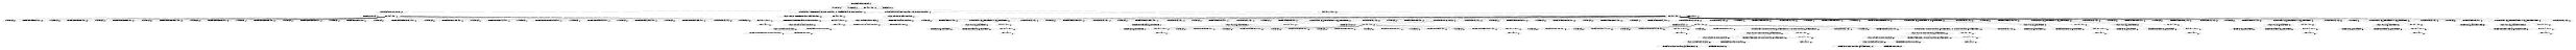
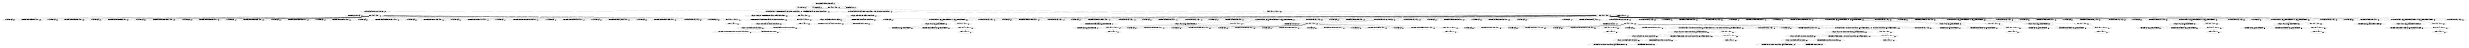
  digraph {
    fontname="DejaVu Sans Mono"
    node [fontname="DejaVu Sans Mono"]
    edge [fontname="DejaVu Sans Mono"]
    n1 [label=<(METHOD,_TIFFCheckFieldIsValidForCodec)<SUB>1427</SUB>>]
    n2 [label=<(PARAM,TIFF *tif)<SUB>1427</SUB>>]
    n3 [label=<(PARAM,ttag_t tag)<SUB>1427</SUB>>]
    n4 [label=<(BLOCK,&lt;empty&gt;,&lt;empty&gt;)<SUB>1428</SUB>>]
    n5 [label=<(METHOD_RETURN,int)<SUB>1427</SUB>>]
    n6 [label=<(CONTROL_STRUCTURE,switch(tag),switch(tag))<SUB>1430</SUB>>]
    n7 [label=<(CONTROL_STRUCTURE,if (!TIFFIsCODECConfigured(tif-&gt;tif_dir.td_compression)),if (!TIFFIsCODECConfigured(tif-&gt;tif_dir.td_compression)))<SUB>1456</SUB>>]
    n8 [label=<(CONTROL_STRUCTURE,switch(tif-&gt;tif_dir.td_compression),switch(tif-&gt;tif_dir.td_compression))<SUB>1462</SUB>>]
    n9 [label=<(RETURN,return 0;,return 0;)<SUB>1543</SUB>>]
    n10 [label=<(IDENTIFIER,tag,switch(tag))<SUB>1430</SUB>>]
    n11 [label=<(BLOCK,&lt;empty&gt;,&lt;empty&gt;)<SUB>1431</SUB>>]
    n12 [label=<(&lt;operator&gt;.logicalNot,!TIFFIsCODECConfigured(tif-&gt;tif_dir.td_compression))<SUB>1456</SUB>>]
    n13 [label=<(BLOCK,&lt;empty&gt;,&lt;empty&gt;)<SUB>1457</SUB>>]
    n14 [label=<(&lt;operator&gt;.fieldAccess,tif-&gt;tif_dir.td_compression)<SUB>1462</SUB>>]
    n15 [label=<(BLOCK,&lt;empty&gt;,&lt;empty&gt;)<SUB>1463</SUB>>]
    n16 [label=<(LITERAL,0,return 0;)<SUB>1543</SUB>>]
    n17 [label=<(JUMP_TARGET,case)<SUB>1433</SUB>>]
    n18 [label=<(IDENTIFIER,TIFFTAG_PREDICTOR,&lt;empty&gt;)<SUB>1433</SUB>>]
    n19 [label=<(JUMP_TARGET,case)<SUB>1435</SUB>>]
    n20 [label=<(IDENTIFIER,TIFFTAG_JPEGTABLES,&lt;empty&gt;)<SUB>1435</SUB>>]
    n21 [label=<(JUMP_TARGET,case)<SUB>1437</SUB>>]
    n22 [label=<(IDENTIFIER,TIFFTAG_JPEGIFOFFSET,&lt;empty&gt;)<SUB>1437</SUB>>]
    n23 [label=<(JUMP_TARGET,case)<SUB>1438</SUB>>]
    n24 [label=<(IDENTIFIER,TIFFTAG_JPEGIFBYTECOUNT,&lt;empty&gt;)<SUB>1438</SUB>>]
    n25 [label=<(JUMP_TARGET,case)<SUB>1439</SUB>>]
    n26 [label=<(IDENTIFIER,TIFFTAG_JPEGQTABLES,&lt;empty&gt;)<SUB>1439</SUB>>]
    n27 [label=<(JUMP_TARGET,case)<SUB>1440</SUB>>]
    n28 [label=<(IDENTIFIER,TIFFTAG_JPEGDCTABLES,&lt;empty&gt;)<SUB>1440</SUB>>]
    n29 [label=<(JUMP_TARGET,case)<SUB>1441</SUB>>]
    n30 [label=<(IDENTIFIER,TIFFTAG_JPEGACTABLES,&lt;empty&gt;)<SUB>1441</SUB>>]
    n31 [label=<(JUMP_TARGET,case)<SUB>1442</SUB>>]
    n32 [label=<(IDENTIFIER,TIFFTAG_JPEGPROC,&lt;empty&gt;)<SUB>1442</SUB>>]
    n33 [label=<(JUMP_TARGET,case)<SUB>1443</SUB>>]
    n34 [label=<(IDENTIFIER,TIFFTAG_JPEGRESTARTINTERVAL,&lt;empty&gt;)<SUB>1443</SUB>>]
    n35 [label=<(JUMP_TARGET,case)<SUB>1445</SUB>>]
    n36 [label=<(IDENTIFIER,TIFFTAG_BADFAXLINES,&lt;empty&gt;)<SUB>1445</SUB>>]
    n37 [label=<(JUMP_TARGET,case)<SUB>1446</SUB>>]
    n38 [label=<(IDENTIFIER,TIFFTAG_CLEANFAXDATA,&lt;empty&gt;)<SUB>1446</SUB>>]
    n39 [label=<(JUMP_TARGET,case)<SUB>1447</SUB>>]
    n40 [label=<(IDENTIFIER,TIFFTAG_CONSECUTIVEBADFAXLINES,&lt;empty&gt;)<SUB>1447</SUB>>]
    n41 [label=<(JUMP_TARGET,case)<SUB>1448</SUB>>]
    n42 [label=<(IDENTIFIER,TIFFTAG_GROUP3OPTIONS,&lt;empty&gt;)<SUB>1448</SUB>>]
    n43 [label=<(JUMP_TARGET,case)<SUB>1449</SUB>>]
    n44 [label=<(IDENTIFIER,TIFFTAG_GROUP4OPTIONS,&lt;empty&gt;)<SUB>1449</SUB>>]
    n45 [label=<(JUMP_TARGET,case)<SUB>1451</SUB>>]
    n46 [label=<(IDENTIFIER,TIFFTAG_LERC_PARAMETERS,&lt;empty&gt;)<SUB>1451</SUB>>]
    n47 [label=<(CONTROL_STRUCTURE,break;,break;)<SUB>1452</SUB>>]
    n48 [label=<(JUMP_TARGET,default)<SUB>1451</SUB>>]
    n49 [label=<(RETURN,return 1;,return 1;)<SUB>1454</SUB>>]
    n50 [label=<(LITERAL,1,return 1;)<SUB>1454</SUB>>]
    n51 [label=<(TIFFIsCODECConfigured,TIFFIsCODECConfigured(tif-&gt;tif_dir.td_compression))<SUB>1456</SUB>>]
    n52 [label=<(RETURN,return 0;,return 0;)<SUB>1458</SUB>>]
    n53 [label=<(&lt;operator&gt;.fieldAccess,tif-&gt;tif_dir.td_compression)<SUB>1456</SUB>>]
    n54 [label=<(&lt;operator&gt;.indirectFieldAccess,tif-&gt;tif_dir)<SUB>1456</SUB>>]
    n55 [label=<(FIELD_IDENTIFIER,td_compression,td_compression)<SUB>1456</SUB>>]
    n56 [label=<(IDENTIFIER,tif,TIFFIsCODECConfigured(tif-&gt;tif_dir.td_compression))<SUB>1456</SUB>>]
    n57 [label=<(FIELD_IDENTIFIER,tif_dir,tif_dir)<SUB>1456</SUB>>]
    n58 [label=<(LITERAL,0,return 0;)<SUB>1458</SUB>>]
    n59 [label=<(&lt;operator&gt;.indirectFieldAccess,tif-&gt;tif_dir)<SUB>1462</SUB>>]
    n60 [label=<(FIELD_IDENTIFIER,td_compression,td_compression)<SUB>1462</SUB>>]
    n61 [label=<(JUMP_TARGET,case)<SUB>1464</SUB>>]
-   n62 [label=<(IDENTIFIER,COMPRESSION_LZW,&lt;empty&gt;)<SUB>1464</SUB>>]
    n63 [label=<(CONTROL_STRUCTURE,if (tag == TIFFTAG_PREDICTOR),if (tag == TIFFTAG_PREDICTOR))<SUB>1465</SUB>>]
    n64 [label=<(CONTROL_STRUCTURE,break;,break;)<SUB>1467</SUB>>]
    n65 [label=<(JUMP_TARGET,case)<SUB>1468</SUB>>]
    n66 [label=<(IDENTIFIER,COMPRESSION_PACKBITS,&lt;empty&gt;)<SUB>1468</SUB>>]
    n67 [label=<(CONTROL_STRUCTURE,break;,break;)<SUB>1470</SUB>>]
    n68 [label=<(JUMP_TARGET,case)<SUB>1471</SUB>>]
    n69 [label=<(IDENTIFIER,COMPRESSION_THUNDERSCAN,&lt;empty&gt;)<SUB>1471</SUB>>]
    n70 [label=<(CONTROL_STRUCTURE,break;,break;)<SUB>1473</SUB>>]
    n71 [label=<(JUMP_TARGET,case)<SUB>1474</SUB>>]
    n72 [label=<(IDENTIFIER,COMPRESSION_NEXT,&lt;empty&gt;)<SUB>1474</SUB>>]
    n73 [label=<(CONTROL_STRUCTURE,break;,break;)<SUB>1476</SUB>>]
    n74 [label=<(JUMP_TARGET,case)<SUB>1477</SUB>>]
    n75 [label=<(IDENTIFIER,COMPRESSION_JPEG,&lt;empty&gt;)<SUB>9477</SUB>>]
    n76 [label=<(CONTROL_STRUCTURE,if (tag == TIFFTAG_JPEGTABLES),if (tag == TIFFTAG_JPEGTABLES))<SUB>1478</SUB>>]
    n77 [label=<(CONTROL_STRUCTURE,break;,break;)<SUB>1480</SUB>>]
    n78 [label=<(JUMP_TARGET,case)<SUB>1481</SUB>>]
    n79 [label=<(IDENTIFIER,COMPRESSION_OJPEG,&lt;empty&gt;)<SUB>1481</SUB>>]
    n80 [label=<(CONTROL_STRUCTURE,switch(tag),switch(tag))<SUB>1482</SUB>>]
    n81 [label=<(CONTROL_STRUCTURE,break;,break;)<SUB>1493</SUB>>]
    n82 [label=<(JUMP_TARGET,case)<SUB>1494</SUB>>]
    n83 [label=<(IDENTIFIER,COMPRESSION_CCITTRLE,&lt;empty&gt;)<SUB>1497</SUB>>]
    n84 [label=<(JUMP_TARGET,case)<SUB>1495</SUB>>]
    n85 [label=<(IDENTIFIER,COMPRESSION_CCITTRLEW,&lt;empty&gt;)<SUB>1495</SUB>>]
    n86 [label=<(JUMP_TARGET,case)<SUB>1496</SUB>>]
-   n87 [label=<(IDENTIFIER,COMPRESSION_CCITTFAX3,&lt;empty&gt;)<SUB>1496</SUB>>]
    n88 [label=<(JUMP_TARGET,case)<SUB>1497</SUB>>]
    n89 [label=<(IDENTIFIER,COMPRESSION_CCITTFAX4,&lt;empty&gt;)<SUB>1497</SUB>>]
    n90 [label=<(CONTROL_STRUCTURE,switch(tag),switch(tag))<SUB>1498</SUB>>]
    n91 [label=<(CONTROL_STRUCTURE,break;,break;)<SUB>1513</SUB>>]
    n92 [label=<(JUMP_TARGET,case)<SUB>1514</SUB>>]
    n93 [label=<(IDENTIFIER,COMPRESSION_JBIG,&lt;empty&gt;)<SUB>1514</SUB>>]
    n94 [label=<(CONTROL_STRUCTURE,break;,break;)<SUB>1516</SUB>>]
    n95 [label=<(JUMP_TARGET,case)<SUB>1517</SUB>>]
    n96 [label=<(IDENTIFIER,COMPRESSION_DEFLATE,&lt;empty&gt;)<SUB>1517</SUB>>]
    n97 [label=<(JUMP_TARGET,case)<SUB>1518</SUB>>]
    n98 [label=<(IDENTIFIER,COMPRESSION_ADOBE_DEFLATE,&lt;empty&gt;)<SUB>1517</SUB>>]
    n99 [label=<(CONTROL_STRUCTURE,if (tag == TIFFTAG_PREDICTOR),if (tag == TIFFTAG_PREDICTOR))<SUB>1519</SUB>>]
    n100 [label=<(CONTROL_STRUCTURE,break;,break;)<SUB>1521</SUB>>]
    n101 [label=<(JUMP_TARGET,case)<SUB>1522</SUB>>]
    n102 [label=<(IDENTIFIER,COMPRESSION_PIXARLOG,&lt;empty&gt;)<SUB>1522</SUB>>]
    n103 [label=<(CONTROL_STRUCTURE,if (tag == TIFFTAG_PREDICTOR),if (tag == TIFFTAG_PREDICTOR))<SUB>1523</SUB>>]
    n104 [label=<(CONTROL_STRUCTURE,break;,break;)<SUB>1525</SUB>>]
    n105 [label=<(JUMP_TARGET,case)<SUB>1526</SUB>>]
    n106 [label=<(IDENTIFIER,COMPRESSION_SGILOG,&lt;empty&gt;)<SUB>1526</SUB>>]
    n107 [label=<(JUMP_TARGET,case)<SUB>1527</SUB>>]
    n108 [label=<(IDENTIFIER,COMPRESSION_SGILOG24,&lt;empty&gt;)<SUB>1527</SUB>>]
    n109 [label=<(CONTROL_STRUCTURE,break;,break;)<SUB>1529</SUB>>]
    n110 [label=<(JUMP_TARGET,case)<SUB>1530</SUB>>]
    n111 [label=<(IDENTIFIER,COMPRESSION_LZMA,&lt;empty&gt;)<SUB>1530</SUB>>]
    n112 [label=<(CONTROL_STRUCTURE,if (tag == TIFFTAG_PREDICTOR),if (tag == TIFFTAG_PREDICTOR))<SUB>1531</SUB>>]
    n113 [label=<(CONTROL_STRUCTURE,break;,break;)<SUB>1533</SUB>>]
    n114 [label=<(JUMP_TARGET,case)<SUB>1534</SUB>>]
    n115 [label=<(CONTROL_STRUCTURE,if (tag == TIFFTAG_PREDICTOR),if (tag == TIFFTAG_PREDICTOR))<SUB>1535</SUB>>]
    n116 [label=<(CONTROL_STRUCTURE,break;,break;)<SUB>1537</SUB>>]
    n117 [label=<(JUMP_TARGET,case)<SUB>1538</SUB>>]
    n118 [label=<(IDENTIFIER,COMPRESSION_LERC,&lt;empty&gt;)<SUB>1538</SUB>>]
    n119 [label=<(CONTROL_STRUCTURE,if (tag == TIFFTAG_LERC_PARAMETERS),if (tag == TIFFTAG_LERC_PARAMETERS))<SUB>1539</SUB>>]
    n120 [label=<(CONTROL_STRUCTURE,break;,break;)<SUB>1541</SUB>>]
    n121 [label=<(IDENTIFIER,tif,switch(tif-&gt;tif_dir.td_compression))<SUB>1462</SUB>>]
    n122 [label=<(FIELD_IDENTIFIER,tif_dir,tif_dir)<SUB>1462</SUB>>]
    n123 [label=<(&lt;operator&gt;.equals,tag == TIFFTAG_PREDICTOR)<SUB>1465</SUB>>]
    n124 [label=<(BLOCK,&lt;empty&gt;,&lt;empty&gt;)<SUB>1466</SUB>>]
    n125 [label=<(IDENTIFIER,TIFFTAG_JPEGTABLES,tag == TIFFTAG_JPEGTABLES)<SUB>1478</SUB>>]
    n126 [label=<(&lt;operator&gt;.equals,tag == TIFFTAG_JPEGTABLES)<SUB>1478</SUB>>]
    n127 [label=<(BLOCK,&lt;empty&gt;,&lt;empty&gt;)<SUB>1479</SUB>>]
    n128 [label=<(IDENTIFIER,tag,switch(tag))<SUB>1482</SUB>>]
    n129 [label=<(BLOCK,&lt;empty&gt;,&lt;empty&gt;)<SUB>1483</SUB>>]
    n130 [label=<(IDENTIFIER,tag,switch(tag))<SUB>1498</SUB>>]
    n131 [label=<(BLOCK,&lt;empty&gt;,&lt;empty&gt;)<SUB>1499</SUB>>]
    n132 [label=<(&lt;operator&gt;.equals,tag == TIFFTAG_PREDICTOR)<SUB>1519</SUB>>]
    n133 [label=<(BLOCK,&lt;empty&gt;,&lt;empty&gt;)<SUB>1520</SUB>>]
    n134 [label=<(&lt;operator&gt;.equals,tag == TIFFTAG_PREDICTOR)<SUB>1523</SUB>>]
    n135 [label=<(BLOCK,&lt;empty&gt;,&lt;empty&gt;)<SUB>1524</SUB>>]
    n136 [label=<(&lt;operator&gt;.equals,tag == TIFFTAG_PREDICTOR)<SUB>1531</SUB>>]
    n137 [label=<(BLOCK,&lt;empty&gt;,&lt;empty&gt;)<SUB>1532</SUB>>]
    n138 [label=<(&lt;operator&gt;.equals,tag == TIFFTAG_PREDICTOR)<SUB>1535</SUB>>]
    n139 [label=<(BLOCK,&lt;empty&gt;,&lt;empty&gt;)<SUB>1536</SUB>>]
    n140 [label=<(IDENTIFIER,tag,tag == TIFFTAG_LERC_PARAMETERS)<SUB>5539</SUB>>]
    n141 [label=<(&lt;operator&gt;.equals,tag == TIFFTAG_LERC_PARAMETERS)<SUB>1539</SUB>>]
    n142 [label=<(BLOCK,&lt;empty&gt;,&lt;empty&gt;)<SUB>1540</SUB>>]
    n143 [label=<(IDENTIFIER,tag,tag == TIFFTAG_PREDICTOR)<SUB>1465</SUB>>]
    n144 [label=<(IDENTIFIER,TIFFTAG_PREDICTOR,tag == TIFFTAG_PREDICTOR)<SUB>1465</SUB>>]
    n145 [label=<(RETURN,return 1;,return 1;)<SUB>1466</SUB>>]
    n146 [label=<(LITERAL,1,return 1;)<SUB>1466</SUB>>]
    n147 [label=<(IDENTIFIER,tag,tag == TIFFTAG_JPEGTABLES)<SUB>1478</SUB>>]
    n148 [label=<(RETURN,return 1;,return 1;)<SUB>1479</SUB>>]
    n149 [label=<(LITERAL,1,return 1;)<SUB>1479</SUB>>]
    n150 [label=<(JUMP_TARGET,case)<SUB>1484</SUB>>]
    n151 [label=<(IDENTIFIER,TIFFTAG_JPEGIFOFFSET,&lt;empty&gt;)<SUB>1484</SUB>>]
    n152 [label=<(JUMP_TARGET,case)<SUB>1485</SUB>>]
    n153 [label=<(IDENTIFIER,TIFFTAG_JPEGIFBYTECOUNT,&lt;empty&gt;)<SUB>1485</SUB>>]
    n154 [label=<(JUMP_TARGET,case)<SUB>1486</SUB>>]
    n155 [label=<(IDENTIFIER,TIFFTAG_JPEGQTABLES,&lt;empty&gt;)<SUB>1486</SUB>>]
    n156 [label=<(JUMP_TARGET,case)<SUB>1487</SUB>>]
    n157 [label=<(IDENTIFIER,TIFFTAG_JPEGDCTABLES,&lt;empty&gt;)<SUB>1487</SUB>>]
    n158 [label=<(JUMP_TARGET,case)<SUB>1488</SUB>>]
    n159 [label=<(IDENTIFIER,TIFFTAG_JPEGACTABLES,&lt;empty&gt;)<SUB>1488</SUB>>]
    n160 [label=<(JUMP_TARGET,case)<SUB>1489</SUB>>]
    n161 [label=<(IDENTIFIER,TIFFTAG_JPEGPROC,&lt;empty&gt;)<SUB>1489</SUB>>]
    n162 [label=<(JUMP_TARGET,case)<SUB>1490</SUB>>]
    n163 [label=<(IDENTIFIER,TIFFTAG_JPEGRESTARTINTERVAL,&lt;empty&gt;)<SUB>1490</SUB>>]
    n164 [label=<(RETURN,return 1;,return 1;)<SUB>1491</SUB>>]
    n165 [label=<(LITERAL,1,return 1;)<SUB>1491</SUB>>]
    n166 [label=<(JUMP_TARGET,case)<SUB>1500</SUB>>]
    n167 [label=<(IDENTIFIER,TIFFTAG_BADFAXLINES,&lt;empty&gt;)<SUB>1500</SUB>>]
    n168 [label=<(JUMP_TARGET,case)<SUB>1501</SUB>>]
    n169 [label=<(IDENTIFIER,TIFFTAG_CLEANFAXDATA,&lt;empty&gt;)<SUB>1501</SUB>>]
    n170 [label=<(JUMP_TARGET,case)<SUB>1502</SUB>>]
    n171 [label=<(IDENTIFIER,TIFFTAG_CONSECUTIVEBADFAXLINES,&lt;empty&gt;)<SUB>1502</SUB>>]
    n172 [label=<(RETURN,return 1;,return 1;)<SUB>1503</SUB>>]
    n173 [label=<(JUMP_TARGET,case)<SUB>1504</SUB>>]
    n174 [label=<(IDENTIFIER,TIFFTAG_GROUP3OPTIONS,&lt;empty&gt;)<SUB>1504</SUB>>]
    n175 [label=<(CONTROL_STRUCTURE,if (tif-&gt;tif_dir.td_compression == COMPRESSION_CCITTFAX3),if (tif-&gt;tif_dir.td_compression == COMPRESSION_CCITTFAX3))<SUB>1505</SUB>>]
    n176 [label=<(CONTROL_STRUCTURE,break;,break;)<SUB>1507</SUB>>]
    n177 [label=<(JUMP_TARGET,case)<SUB>1508</SUB>>]
    n178 [label=<(IDENTIFIER,TIFFTAG_GROUP4OPTIONS,&lt;empty&gt;)<SUB>1508</SUB>>]
    n179 [label=<(CONTROL_STRUCTURE,if (tif-&gt;tif_dir.td_compression == COMPRESSION_CCITTFAX4),if (tif-&gt;tif_dir.td_compression == COMPRESSION_CCITTFAX4))<SUB>1509</SUB>>]
    n180 [label=<(CONTROL_STRUCTURE,break;,break;)<SUB>1511</SUB>>]
    n181 [label=<(LITERAL,1,return 1;)<SUB>1503</SUB>>]
    n182 [label=<(&lt;operator&gt;.equals,tif-&gt;tif_dir.td_compression == COMPRESSION_CCITTFAX3)<SUB>1505</SUB>>]
    n183 [label=<(BLOCK,&lt;empty&gt;,&lt;empty&gt;)<SUB>1506</SUB>>]
    n184 [label=<(&lt;operator&gt;.equals,tif-&gt;tif_dir.td_compression == COMPRESSION_CCITTFAX4)<SUB>1509</SUB>>]
    n185 [label=<(BLOCK,&lt;empty&gt;,&lt;empty&gt;)<SUB>1510</SUB>>]
    n186 [label=<(&lt;operator&gt;.fieldAccess,tif-&gt;tif_dir.td_compression)<SUB>1505</SUB>>]
    n187 [label=<(IDENTIFIER,COMPRESSION_CCITTFAX3,tif-&gt;tif_dir.td_compression == COMPRESSION_CCITTFAX3)<SUB>1505</SUB>>]
    n188 [label=<(RETURN,return 1;,return 1;)<SUB>1506</SUB>>]
    n189 [label=<(&lt;operator&gt;.indirectFieldAccess,tif-&gt;tif_dir)<SUB>1505</SUB>>]
    n190 [label=<(FIELD_IDENTIFIER,td_compression,td_compression)<SUB>1505</SUB>>]
    n191 [label=<(IDENTIFIER,tif,tif-&gt;tif_dir.td_compression == COMPRESSION_CCITTFAX3)<SUB>1505</SUB>>]
    n192 [label=<(FIELD_IDENTIFIER,tif_dir,tif_dir)<SUB>1505</SUB>>]
    n193 [label=<(LITERAL,1,return 1;)<SUB>1506</SUB>>]
    n194 [label=<(&lt;operator&gt;.fieldAccess,tif-&gt;tif_dir.td_compression)<SUB>1509</SUB>>]
    n195 [label=<(IDENTIFIER,COMPRESSION_CCITTFAX4,tif-&gt;tif_dir.td_compression == COMPRESSION_CCITTFAX4)<SUB>1509</SUB>>]
    n196 [label=<(RETURN,return 1;,return 1;)<SUB>1510</SUB>>]
    n197 [label=<(&lt;operator&gt;.indirectFieldAccess,tif-&gt;tif_dir)<SUB>1509</SUB>>]
    n198 [label=<(FIELD_IDENTIFIER,td_compression,td_compression)<SUB>1509</SUB>>]
    n199 [label=<(IDENTIFIER,tif,tif-&gt;tif_dir.td_compression == COMPRESSION_CCITTFAX4)<SUB>1509</SUB>>]
    n200 [label=<(FIELD_IDENTIFIER,tif_dir,tif_dir)<SUB>1509</SUB>>]
    n201 [label=<(LITERAL,1,return 1;)<SUB>1510</SUB>>]
    n202 [label=<(IDENTIFIER,tag,tag == TIFFTAG_PREDICTOR)<SUB>1519</SUB>>]
    n203 [label=<(IDENTIFIER,TIFFTAG_PREDICTOR,tag == TIFFTAG_PREDICTOR)<SUB>1519</SUB>>]
    n204 [label=<(RETURN,return 1;,return 1;)<SUB>1520</SUB>>]
    n205 [label=<(LITERAL,1,return 1;)<SUB>1520</SUB>>]
    n206 [label=<(IDENTIFIER,tag,tag == TIFFTAG_PREDICTOR)<SUB>1523</SUB>>]
    n207 [label=<(IDENTIFIER,TIFFTAG_PREDICTOR,tag == TIFFTAG_PREDICTOR)<SUB>1523</SUB>>]
    n208 [label=<(RETURN,return 1;,return 1;)<SUB>1524</SUB>>]
    n209 [label=<(LITERAL,1,return 1;)<SUB>1524</SUB>>]
    n210 [label=<(IDENTIFIER,tag,tag == TIFFTAG_PREDICTOR)<SUB>1531</SUB>>]
    n211 [label=<(IDENTIFIER,TIFFTAG_PREDICTOR,tag == TIFFTAG_PREDICTOR)<SUB>1531</SUB>>]
    n212 [label=<(RETURN,return 1;,return 1;)<SUB>1532</SUB>>]
    n213 [label=<(LITERAL,1,return 1;)<SUB>1532</SUB>>]
    n214 [label=<(IDENTIFIER,tag,tag == TIFFTAG_PREDICTOR)<SUB>1535</SUB>>]
    n215 [label=<(IDENTIFIER,TIFFTAG_PREDICTOR,tag == TIFFTAG_PREDICTOR)<SUB>1535</SUB>>]
    n216 [label=<(RETURN,return 1;,return 1;)<SUB>1536</SUB>>]
    n217 [label=<(LITERAL,1,return 1;)<SUB>1536</SUB>>]
    n218 [label=<(IDENTIFIER,TIFFTAG_LERC_PARAMETERS,tag == TIFFTAG_LERC_PARAMETERS)<SUB>1539</SUB>>]
    n219 [label=<(RETURN,return 1;,return 1;)<SUB>1540</SUB>>]
    n220 [label=<(LITERAL,1,return 1;)<SUB>1540</SUB>>]
    n1 -> n2
    n1 -> n3
    n1 -> n4
    n1 -> n5
    n4 -> n6
    n4 -> n7
    n4 -> n8
    n4 -> n9
    n6 -> n10
    n6 -> n11
    n7 -> n12
    n7 -> n13
    n8 -> n14
    n8 -> n15
    n9 -> n16
    n11 -> n17
    n11 -> n18
    n11 -> n19
    n11 -> n20
    n11 -> n21
    n11 -> n22
    n11 -> n23
    n11 -> n24
    n11 -> n25
    n11 -> n26
    n11 -> n27
    n11 -> n28
    n11 -> n29
    n11 -> n30
    n11 -> n31
    n11 -> n32
    n11 -> n33
    n11 -> n34
    n11 -> n35
    n11 -> n36
    n11 -> n37
    n11 -> n38
    n11 -> n39
    n11 -> n40
    n11 -> n41
    n11 -> n42
    n11 -> n43
    n11 -> n44
    n11 -> n45
    n11 -> n46
    n11 -> n47
    n11 -> n48
    n11 -> n49
    n12 -> n51
    n13 -> n52
    n14 -> n59
    n14 -> n60
    n15 -> n61
-   n15 -> n62
    n15 -> n63
    n15 -> n64
    n15 -> n65
    n15 -> n66
    n15 -> n67
    n15 -> n68
    n15 -> n69
    n15 -> n70
    n15 -> n71
    n15 -> n72
    n15 -> n73
    n15 -> n74
    n15 -> n75
    n15 -> n76
    n15 -> n77
    n15 -> n78
    n15 -> n79
    n15 -> n80
    n15 -> n81
    n15 -> n82
    n15 -> n83
    n15 -> n84
    n15 -> n85
    n15 -> n86
-   n15 -> n87
    n15 -> n88
    n15 -> n89
    n15 -> n90
    n15 -> n91
    n15 -> n92
    n15 -> n93
    n15 -> n94
    n15 -> n95
    n15 -> n96
    n15 -> n97
    n15 -> n98
    n15 -> n99
    n15 -> n100
    n15 -> n101
    n15 -> n102
    n15 -> n103
    n15 -> n104
    n15 -> n105
    n15 -> n106
    n15 -> n107
    n15 -> n108
    n15 -> n109
    n15 -> n110
    n15 -> n111
    n15 -> n112
    n15 -> n113
    n15 -> n114
    n15 -> n115
    n15 -> n116
    n15 -> n117
    n15 -> n118
    n15 -> n119
    n15 -> n120
    n49 -> n50
    n51 -> n53
    n52 -> n58
    n53 -> n54
    n53 -> n55
    n54 -> n56
    n54 -> n57
    n59 -> n121
    n59 -> n122
    n63 -> n123
    n63 -> n124
    n69 -> n125
    n76 -> n126
    n76 -> n127
    n80 -> n128
    n80 -> n129
    n90 -> n130
    n90 -> n131
    n99 -> n132
    n99 -> n133
    n103 -> n134
    n103 -> n135
    n112 -> n136
    n112 -> n137
    n115 -> n138
    n115 -> n139
    n118 -> n140
    n119 -> n141
    n119 -> n142
    n123 -> n143
    n123 -> n144
    n124 -> n145
    n126 -> n147
    n127 -> n148
    n129 -> n150
    n129 -> n151
    n129 -> n152
    n129 -> n153
    n129 -> n154
    n129 -> n155
    n129 -> n156
    n129 -> n157
    n129 -> n158
    n129 -> n159
    n129 -> n160
    n129 -> n161
    n129 -> n162
    n129 -> n163
    n129 -> n164
    n131 -> n166
    n131 -> n167
    n131 -> n168
    n131 -> n169
    n131 -> n170
    n131 -> n171
    n131 -> n172
    n131 -> n173
    n131 -> n174
    n131 -> n175
    n131 -> n176
    n131 -> n177
    n131 -> n178
    n131 -> n179
    n131 -> n180
    n132 -> n202
    n132 -> n203
    n133 -> n204
    n134 -> n206
    n134 -> n207
    n135 -> n208
    n136 -> n210
    n136 -> n211
    n137 -> n212
    n138 -> n214
    n138 -> n215
    n139 -> n216
    n141 -> n218
    n142 -> n219
    n145 -> n146
    n148 -> n149
    n164 -> n165
    n172 -> n181
    n175 -> n182
    n175 -> n183
    n179 -> n184
    n179 -> n185
    n182 -> n186
    n182 -> n187
    n183 -> n188
    n184 -> n194
    n184 -> n195
    n185 -> n196
    n186 -> n189
    n186 -> n190
    n188 -> n193
    n189 -> n191
    n189 -> n192
    n194 -> n197
    n194 -> n198
    n196 -> n201
    n197 -> n199
    n197 -> n200
    n204 -> n205
    n208 -> n209
    n212 -> n213
    n216 -> n217
    n219 -> n220
  }
